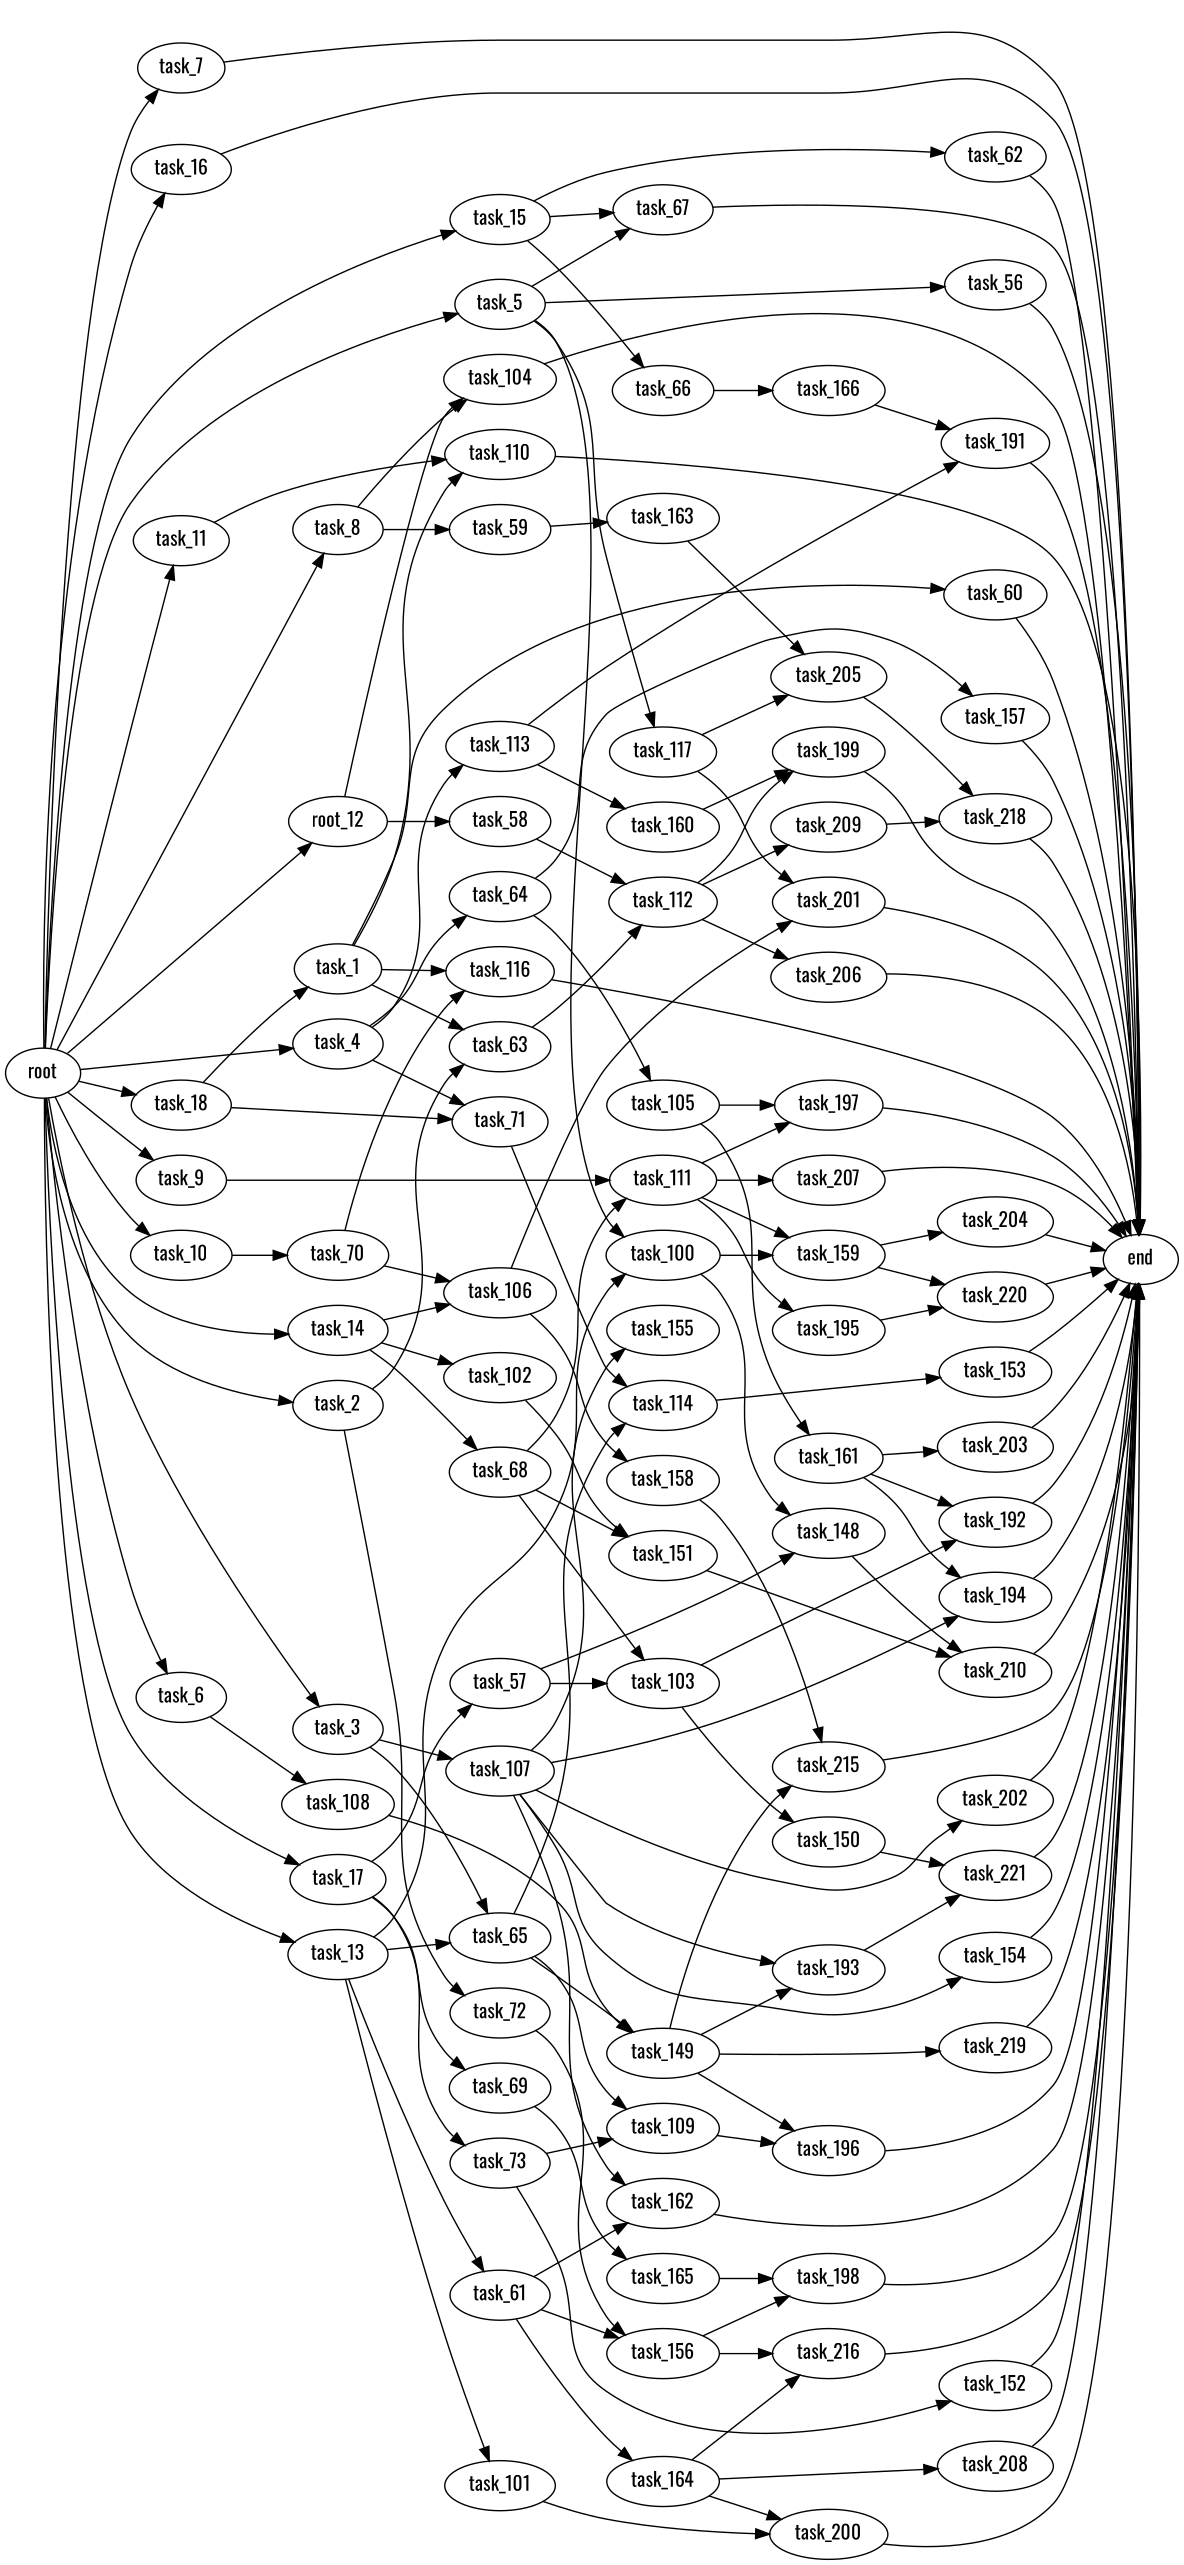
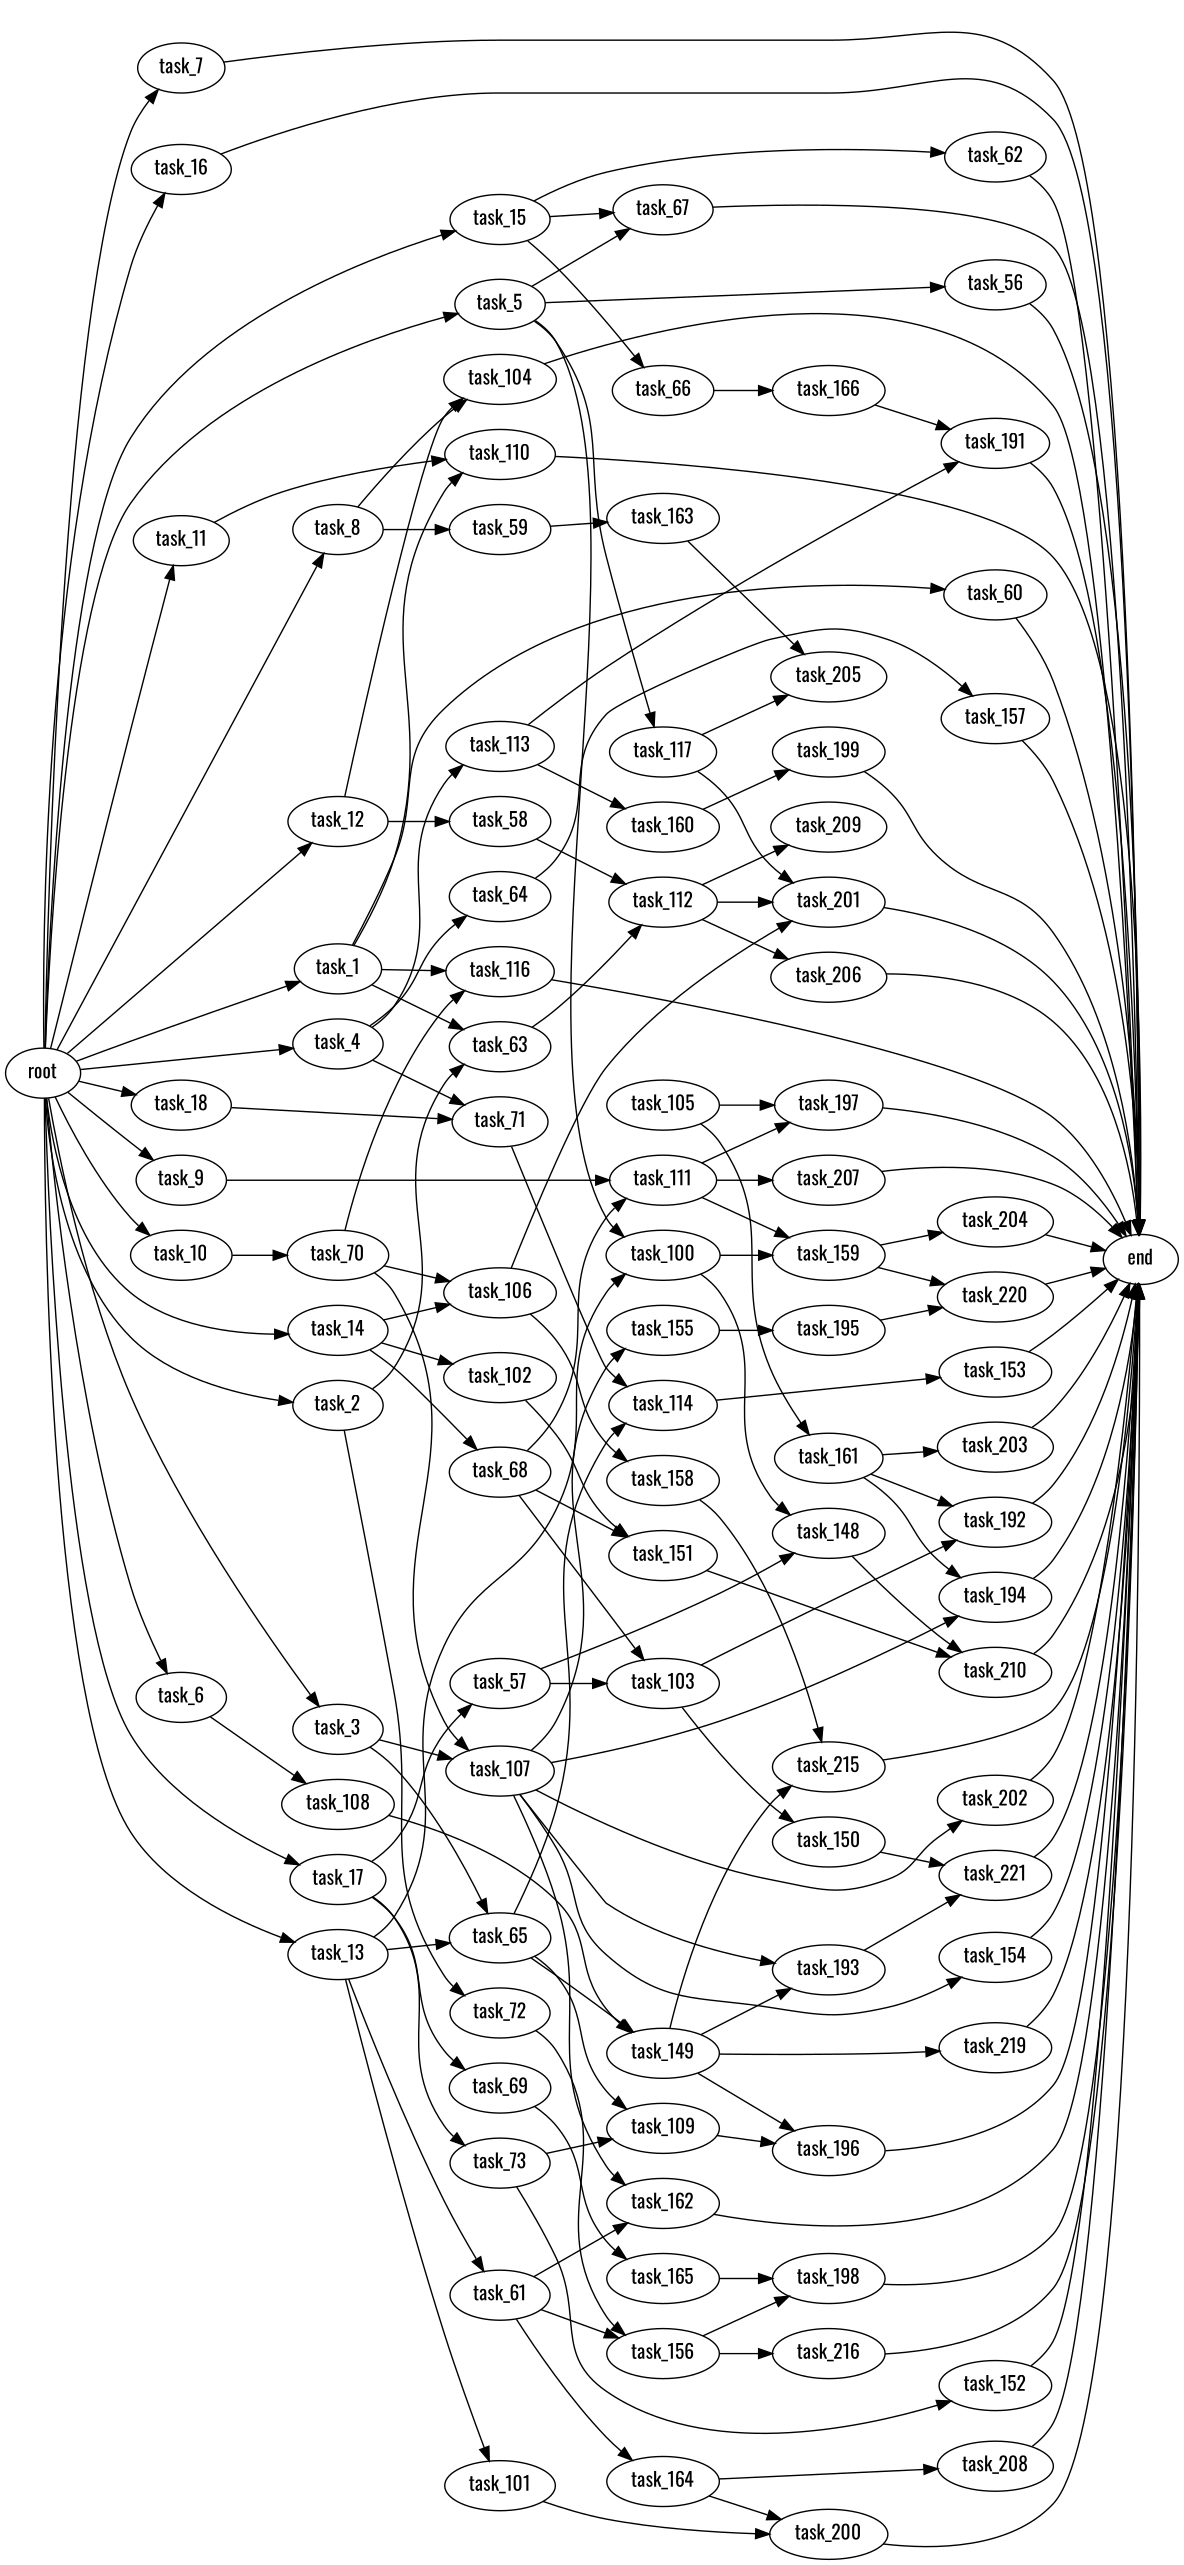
  digraph {
    fontname=Oswald
    rankdir=LR
    node [fontname=Oswald]
    edge [fontname=Oswald]
    root
    task_1
    task_2
    task_3
    task_4
    task_5
    task_6
    task_7
    task_8
    task_9
    task_10
    task_11
-   task_12 [label=root_12]
+   task_12
    task_13
    task_14
    task_15
    task_16
    task_17
    task_18
    task_60
    task_63
    task_110
    task_116
    task_72
    task_65
    task_107
    task_64
    task_71
    task_113
    task_56
    task_67
    task_100
    task_117
    task_108
    end
    task_59
    task_104
    task_111
    task_70
    task_58
    task_61
    task_101
    task_68
    task_102
    task_106
    task_62
    task_66
    task_57
    task_69
    task_73
    task_112
    task_156
    task_109
    task_114
    task_149
    task_162
    task_154
    task_155
    task_193
    task_194
    task_202
    task_105
    task_157
    task_160
    task_191
    task_148
    task_159
    task_201
    task_205
    task_163
    task_197
    task_207
    task_164
    task_200
    task_103
    task_151
    task_158
    task_166
    task_165
    task_152
    task_150
    task_192
    task_210
    task_199
    task_206
    task_209
    task_198
    task_216
    task_208
    task_161
    task_196
    task_153
    task_215
    task_219
    task_204
    task_220
    task_221
    task_203
    task_195
-   task_218
-   task_18 -> task_1
+   root -> task_1
    root -> task_2
    root -> task_3
    root -> task_4
    root -> task_5
    root -> task_6
    root -> task_7
    root -> task_8
    root -> task_9
    root -> task_10
    root -> task_11
    root -> task_12
    root -> task_13
    root -> task_14
    root -> task_15
    root -> task_16
    root -> task_17
    root -> task_18
    task_1 -> task_60
    task_1 -> task_63
    task_1 -> task_110
    task_1 -> task_116
    task_2 -> task_63
    task_2 -> task_72
    task_3 -> task_65
    task_3 -> task_107
    task_4 -> task_64
    task_4 -> task_71
    task_4 -> task_113
    task_5 -> task_56
    task_5 -> task_67
    task_5 -> task_100
    task_5 -> task_117
    task_6 -> task_108
    task_7 -> end
    task_8 -> task_59
    task_8 -> task_104
    task_9 -> task_111
    task_10 -> task_70
    task_11 -> task_110
    task_12 -> task_104
    task_12 -> task_58
    task_13 -> task_65
    task_13 -> task_100
    task_13 -> task_61
    task_13 -> task_101
    task_14 -> task_68
    task_14 -> task_102
    task_14 -> task_106
    task_15 -> task_67
    task_15 -> task_62
    task_15 -> task_66
    task_16 -> end
    task_17 -> task_57
    task_17 -> task_69
    task_17 -> task_73
    task_18 -> task_71
    task_60 -> end
    task_63 -> task_112
    task_110 -> end
    task_116 -> end
    task_72 -> task_156
    task_65 -> task_109
    task_65 -> task_114
    task_65 -> task_149
    task_107 -> task_162
    task_107 -> task_154
    task_107 -> task_155
    task_107 -> task_193
    task_107 -> task_194
    task_107 -> task_202
-   task_64 -> task_105
    task_64 -> task_157
    task_71 -> task_114
    task_113 -> task_160
    task_113 -> task_191
    task_56 -> end
    task_67 -> end
    task_100 -> task_148
    task_100 -> task_159
    task_117 -> task_201
    task_117 -> task_205
    task_108 -> task_149
    task_59 -> task_163
    task_104 -> end
    task_111 -> task_159
    task_111 -> task_197
    task_111 -> task_207
    task_70 -> task_116
+   task_70 -> task_107
    task_70 -> task_106
    task_58 -> task_112
    task_61 -> task_156
    task_61 -> task_162
    task_61 -> task_164
    task_101 -> task_200
    task_68 -> task_111
    task_68 -> task_103
    task_68 -> task_151
    task_102 -> task_151
    task_106 -> task_201
    task_106 -> task_158
    task_62 -> end
    task_66 -> task_166
    task_57 -> task_148
    task_57 -> task_103
    task_69 -> task_165
    task_73 -> task_109
    task_73 -> task_152
-   task_112 -> task_199
+   task_112 -> task_201
    task_112 -> task_206
    task_112 -> task_209
    task_156 -> task_198
    task_156 -> task_216
    task_109 -> task_196
    task_114 -> task_153
    task_149 -> task_193
    task_149 -> task_196
    task_149 -> task_215
    task_149 -> task_219
    task_162 -> end
    task_154 -> end
-   task_111 -> task_195
+   task_155 -> task_195
    task_193 -> task_221
    task_194 -> end
    task_202 -> end
    task_105 -> task_197
    task_105 -> task_161
    task_157 -> end
    task_160 -> task_199
    task_191 -> end
    task_148 -> task_210
    task_159 -> task_204
    task_159 -> task_220
    task_201 -> end
-   task_205 -> task_218
    task_163 -> task_205
    task_197 -> end
    task_207 -> end
    task_164 -> task_200
-   task_164 -> task_216
    task_164 -> task_208
    task_200 -> end
    task_103 -> task_150
    task_103 -> task_192
    task_151 -> task_210
    task_158 -> task_215
    task_166 -> task_191
    task_165 -> task_198
    task_152 -> end
    task_150 -> task_221
    task_192 -> end
    task_210 -> end
    task_199 -> end
    task_206 -> end
-   task_209 -> task_218
    task_198 -> end
    task_216 -> end
    task_208 -> end
    task_161 -> task_194
    task_161 -> task_192
    task_161 -> task_203
    task_196 -> end
    task_153 -> end
    task_215 -> end
    task_219 -> end
    task_204 -> end
    task_220 -> end
    task_221 -> end
    task_203 -> end
    task_195 -> task_220
-   task_218 -> end
  }
